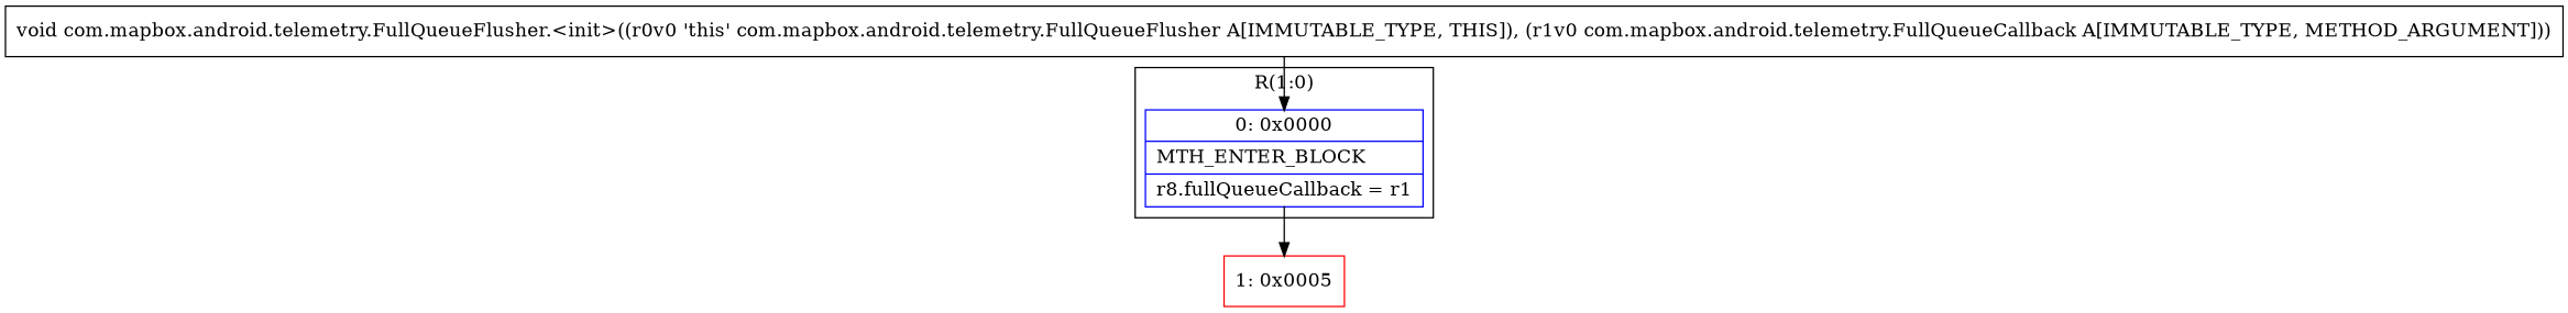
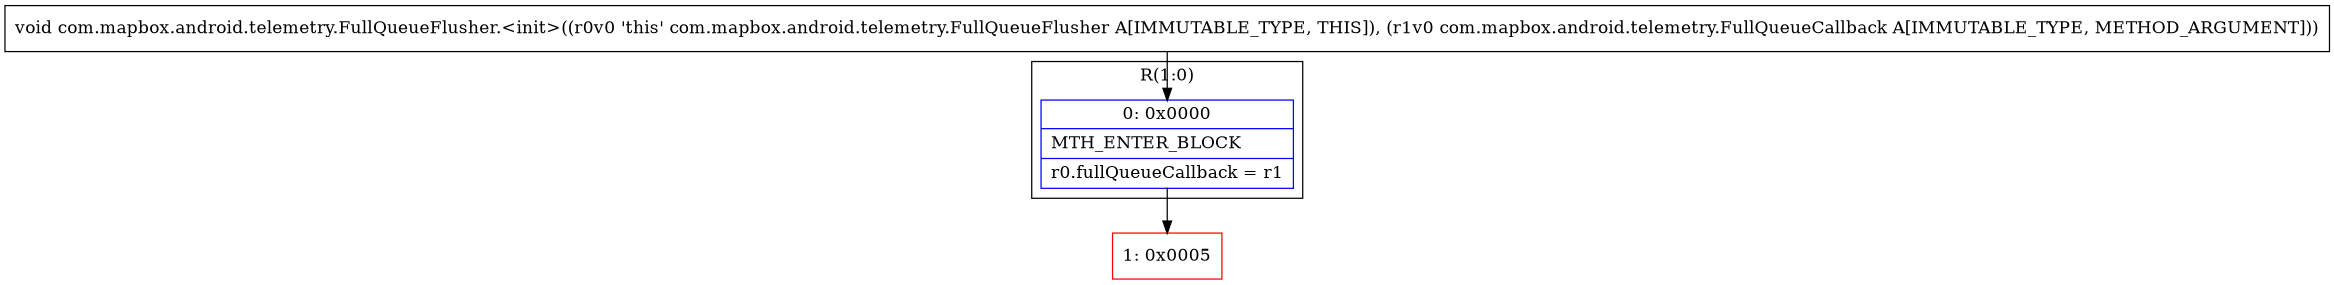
  digraph {
    node [shape=record]
-   n1 [color=blue label="{0\:\ 0x0000|MTH_ENTER_BLOCK\l|r8.fullQueueCallback = r1\l}"]
+   n1 [color=blue label="{0\:\ 0x0000|MTH_ENTER_BLOCK\l|r0.fullQueueCallback = r1\l}"]
    n2 [color=red label="{1\:\ 0x0005}"]
    n3 [label="{void com.mapbox.android.telemetry.FullQueueFlusher.\<init\>((r0v0 'this' com.mapbox.android.telemetry.FullQueueFlusher A[IMMUTABLE_TYPE, THIS]), (r1v0 com.mapbox.android.telemetry.FullQueueCallback A[IMMUTABLE_TYPE, METHOD_ARGUMENT])) }"]
    subgraph cluster_1 {
      label="R(1:0)"
      n1
    }
    n1 -> n2
    n3 -> n1
  }
